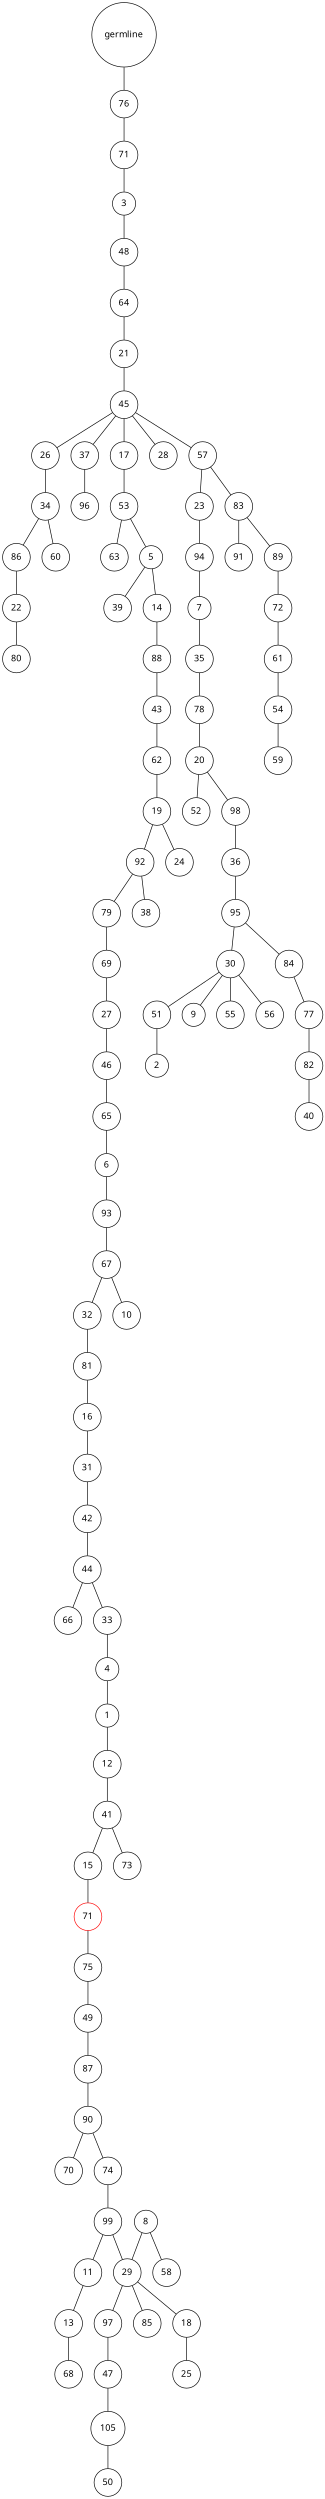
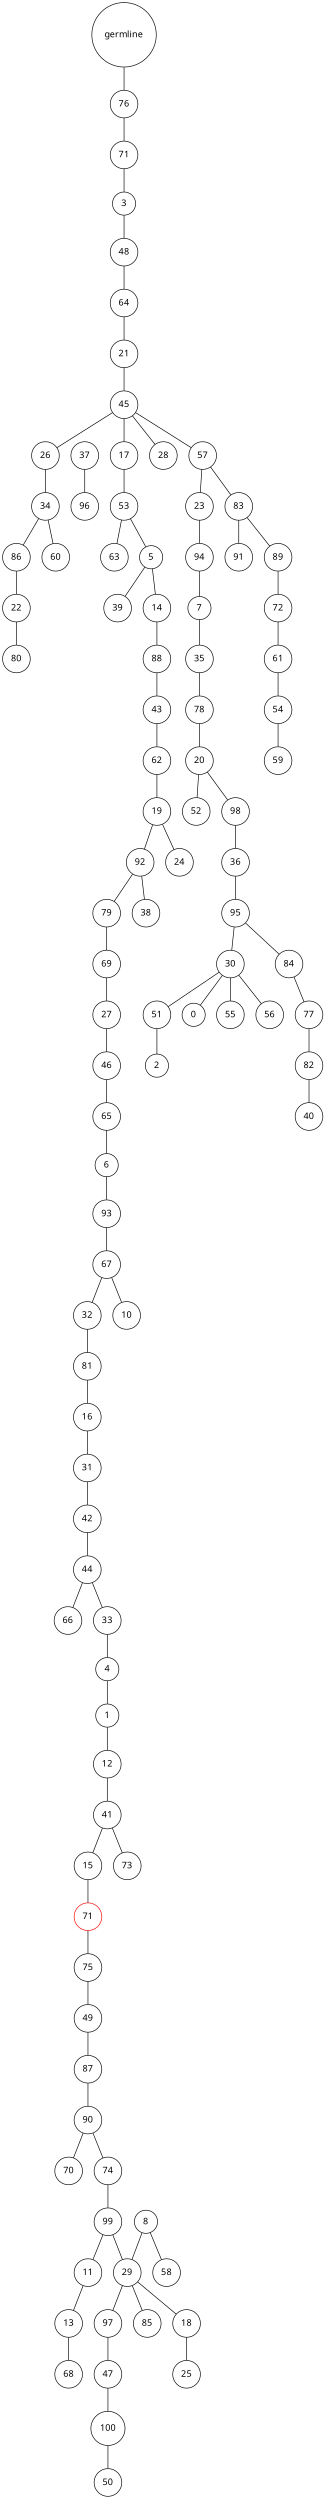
  graph {
    fontname="Noto Sans"
    rankdir=UD
    splines=line
    node [fontname="Noto Sans" shape=circle]
    edge [fontname="Noto Sans"]
    n1 [label=germline]
    n2 [label=76]
    n3 [label=71]
    n4 [label=3]
    n5 [label=48]
    n6 [label=64]
    n7 [label=21]
    n8 [label=45]
    n9 [label=26]
    n10 [label=37]
    n11 [label=17]
    n12 [label=28]
    n13 [label=57]
    n14 [label=34]
    n15 [label=96]
    n16 [label=53]
    n17 [label=23]
    n18 [label=83]
    n19 [label=86]
    n20 [label=60]
    n21 [label=22]
    n22 [label=80]
    n23 [label=63]
    n24 [label=5]
    n25 [label=39]
    n26 [label=14]
    n27 [label=88]
    n28 [label=43]
    n29 [label=62]
    n30 [label=19]
    n31 [label=92]
    n32 [label=24]
    n33 [label=79]
    n34 [label=38]
    n35 [label=69]
    n36 [label=27]
    n37 [label=46]
    n38 [label=65]
    n39 [label=6]
    n40 [label=93]
    n41 [label=67]
    n42 [label=32]
    n43 [label=10]
    n44 [label=81]
    n45 [label=16]
    n46 [label=31]
    n47 [label=42]
    n48 [label=44]
    n49 [label=66]
    n50 [label=33]
    n51 [label=4]
    n52 [label=1]
    n53 [label=12]
    n54 [label=41]
    n55 [label=15]
    n56 [label=73]
    n57 [color=red label=71]
    n58 [label=75]
    n59 [label=49]
    n60 [label=87]
    n61 [label=90]
    n62 [label=70]
    n63 [label=74]
    n64 [label=99]
    n65 [label=11]
    n66 [label=29]
    n67 [label=8]
    n68 [label=58]
    n69 [label=13]
    n70 [label=97]
    n71 [label=85]
    n72 [label=18]
    n73 [label=47]
    n74 [label=25]
-   n75 [label=105]
+   n75 [label=100]
    n76 [label=50]
    n77 [label=68]
    n78 [label=94]
    n79 [label=91]
    n80 [label=89]
    n81 [label=7]
    n82 [label=35]
    n83 [label=78]
    n84 [label=20]
    n85 [label=52]
    n86 [label=98]
    n87 [label=36]
    n88 [label=95]
    n89 [label=30]
    n90 [label=84]
    n91 [label=51]
-   n92 [label=9]
+   n92 [label=0]
    n93 [label=55]
    n94 [label=56]
    n95 [label=77]
    n96 [label=2]
    n97 [label=82]
    n98 [label=40]
    n99 [label=72]
    n100 [label=61]
    n101 [label=54]
    n102 [label=59]
    n1 -- n2
    n2 -- n3
    n3 -- n4
    n4 -- n5
    n5 -- n6
    n6 -- n7
    n7 -- n8
    n8 -- n9
-   n8 -- n10
    n8 -- n11
    n8 -- n12
    n8 -- n13
    n9 -- n14
    n10 -- n15
    n11 -- n16
    n13 -- n17
    n13 -- n18
    n14 -- n19
    n14 -- n20
    n16 -- n23
    n16 -- n24
    n17 -- n78
    n18 -- n79
    n18 -- n80
    n19 -- n21
    n21 -- n22
    n24 -- n25
    n24 -- n26
    n26 -- n27
    n27 -- n28
    n28 -- n29
    n29 -- n30
    n30 -- n31
    n30 -- n32
    n31 -- n33
    n31 -- n34
    n33 -- n35
    n35 -- n36
    n36 -- n37
    n37 -- n38
    n38 -- n39
    n39 -- n40
    n40 -- n41
    n41 -- n42
    n41 -- n43
    n42 -- n44
    n44 -- n45
    n45 -- n46
    n46 -- n47
    n47 -- n48
    n48 -- n49
    n48 -- n50
    n50 -- n51
    n51 -- n52
    n52 -- n53
    n53 -- n54
    n54 -- n55
    n54 -- n56
    n55 -- n57
    n57 -- n58
    n58 -- n59
    n59 -- n60
    n60 -- n61
    n61 -- n62
    n61 -- n63
    n63 -- n64
    n64 -- n65
    n64 -- n66
    n65 -- n69
    n66 -- n70
    n66 -- n71
    n66 -- n72
    n67 -- n66
    n67 -- n68
    n69 -- n77
    n70 -- n73
    n72 -- n74
    n73 -- n75
    n75 -- n76
    n78 -- n81
    n80 -- n99
    n81 -- n82
    n82 -- n83
    n83 -- n84
    n84 -- n85
    n84 -- n86
    n86 -- n87
    n87 -- n88
    n88 -- n89
    n88 -- n90
    n89 -- n91
    n89 -- n92
    n89 -- n93
    n89 -- n94
    n90 -- n95
    n91 -- n96
    n95 -- n97
    n97 -- n98
    n99 -- n100
    n100 -- n101
    n101 -- n102
  }
